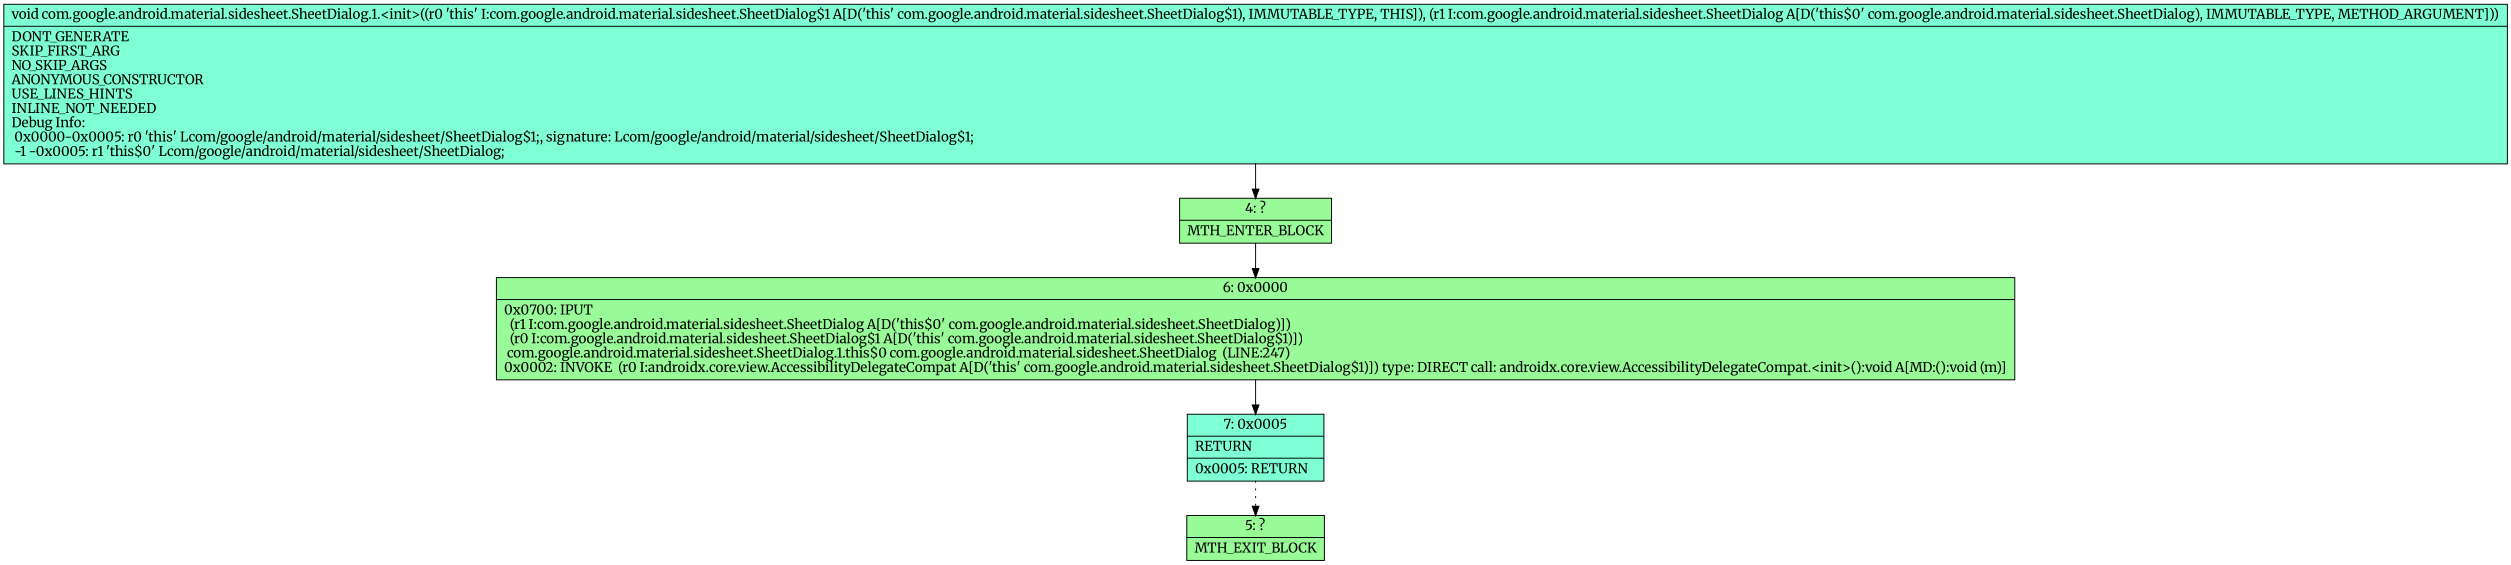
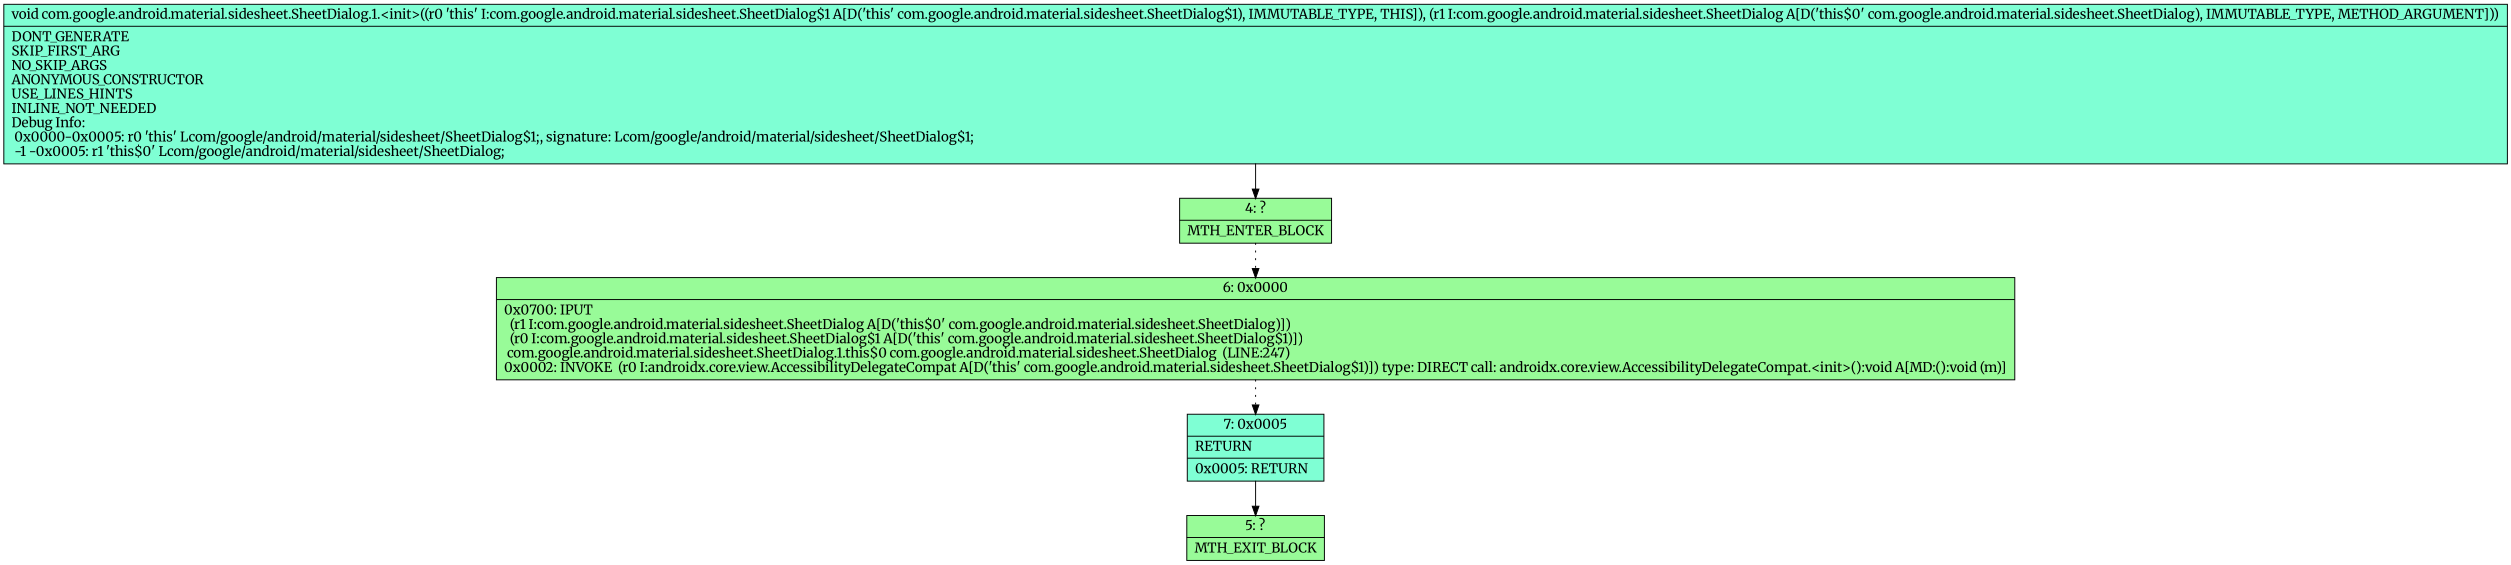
  digraph {
    fontname=Merriweather
    node [fillcolor=palegreen fontname=Merriweather shape=record style=filled]
    edge [fontname=Merriweather style=dotted]
    n1 [label="{4\:\ ?|MTH_ENTER_BLOCK\l}"]
    n2 [label="{6\:\ 0x0000|0x0700: IPUT  \l  (r1 I:com.google.android.material.sidesheet.SheetDialog A[D('this$0' com.google.android.material.sidesheet.SheetDialog)])\l  (r0 I:com.google.android.material.sidesheet.SheetDialog$1 A[D('this' com.google.android.material.sidesheet.SheetDialog$1)])\l com.google.android.material.sidesheet.SheetDialog.1.this$0 com.google.android.material.sidesheet.SheetDialog  (LINE:247)\l0x0002: INVOKE  (r0 I:androidx.core.view.AccessibilityDelegateCompat A[D('this' com.google.android.material.sidesheet.SheetDialog$1)]) type: DIRECT call: androidx.core.view.AccessibilityDelegateCompat.\<init\>():void A[MD:():void (m)]\l}"]
    n3 [fillcolor=aquamarine label="{7\:\ 0x0005|RETURN\l|0x0005: RETURN   \l}"]
    n4 [label="{5\:\ ?|MTH_EXIT_BLOCK\l}"]
    n5 [fillcolor=aquamarine label="{void com.google.android.material.sidesheet.SheetDialog.1.\<init\>((r0 'this' I:com.google.android.material.sidesheet.SheetDialog$1 A[D('this' com.google.android.material.sidesheet.SheetDialog$1), IMMUTABLE_TYPE, THIS]), (r1 I:com.google.android.material.sidesheet.SheetDialog A[D('this$0' com.google.android.material.sidesheet.SheetDialog), IMMUTABLE_TYPE, METHOD_ARGUMENT]))  | DONT_GENERATE\lSKIP_FIRST_ARG\lNO_SKIP_ARGS\lANONYMOUS_CONSTRUCTOR\lUSE_LINES_HINTS\lINLINE_NOT_NEEDED\lDebug Info:\l  0x0000\-0x0005: r0 'this' Lcom\/google\/android\/material\/sidesheet\/SheetDialog$1;, signature: Lcom\/google\/android\/material\/sidesheet\/SheetDialog$1;\l  \-1 \-0x0005: r1 'this$0' Lcom\/google\/android\/material\/sidesheet\/SheetDialog;\l}"]
-   n1 -> n2 [style=solid]
-   n2 -> n3 [style=solid]
-   n3 -> n4
+   n1 -> n2
+   n2 -> n3
+   n3 -> n4 [style=solid]
    n5 -> n1 [style=solid]
  }
